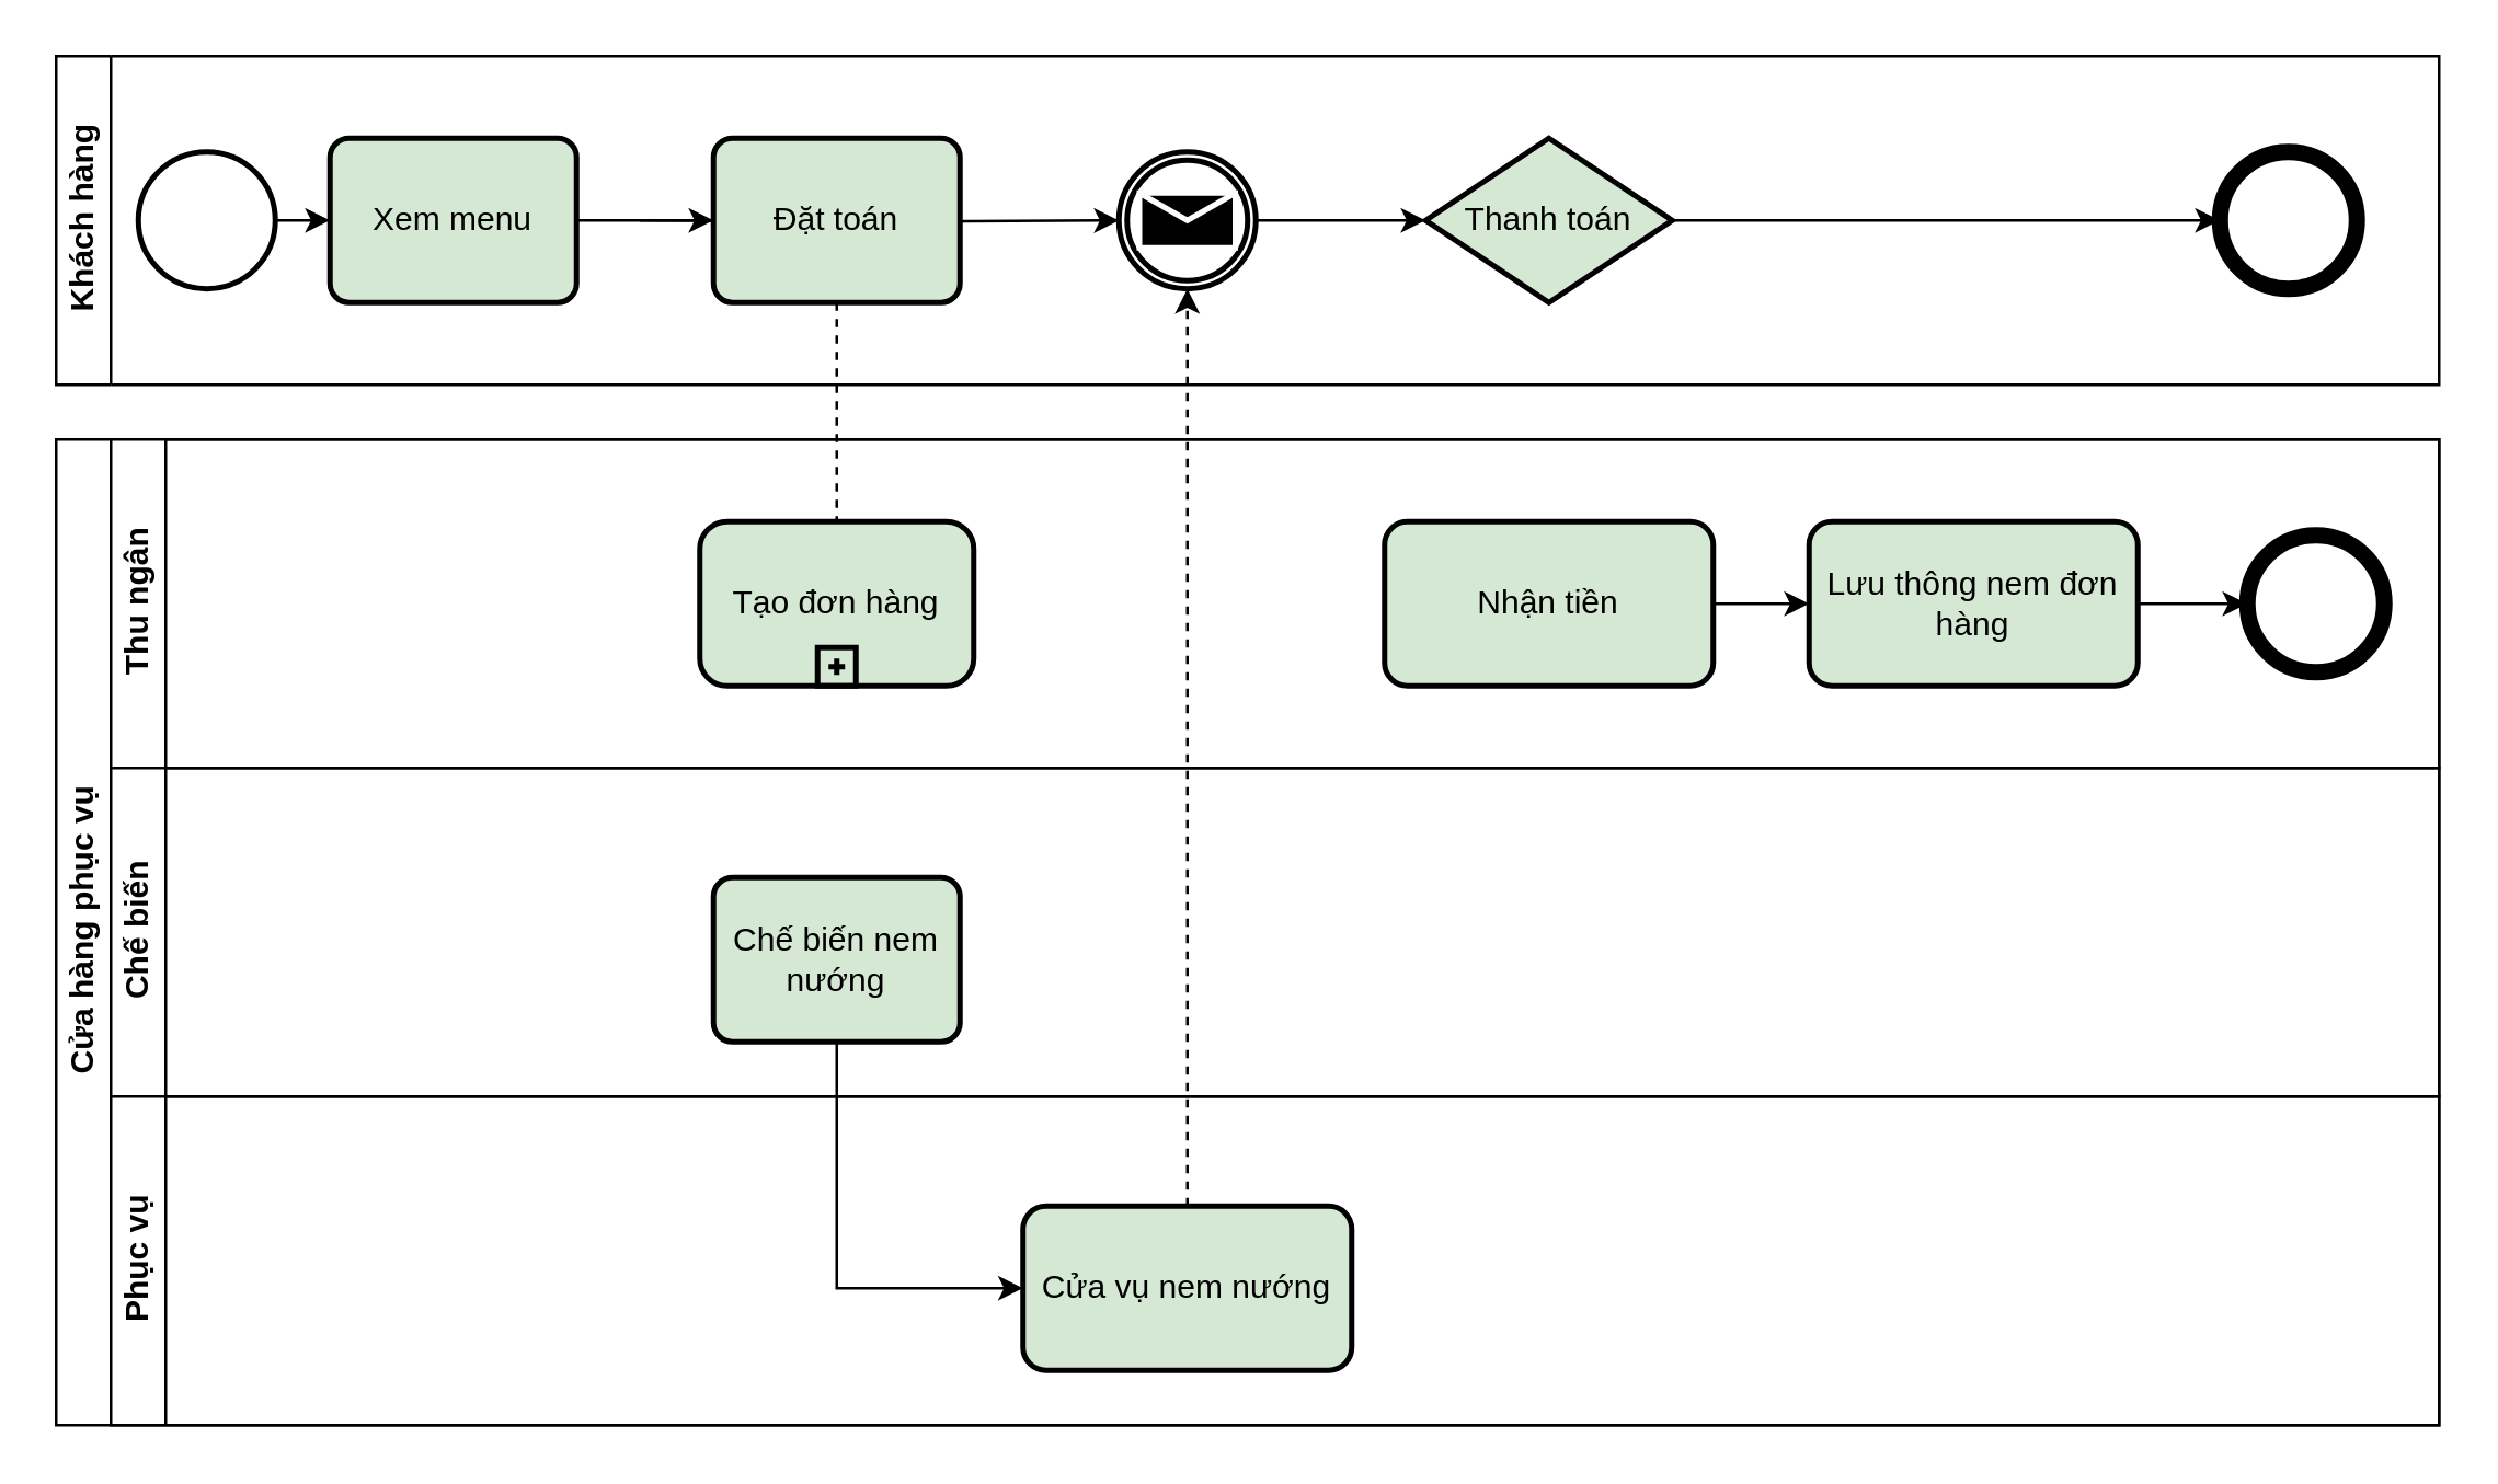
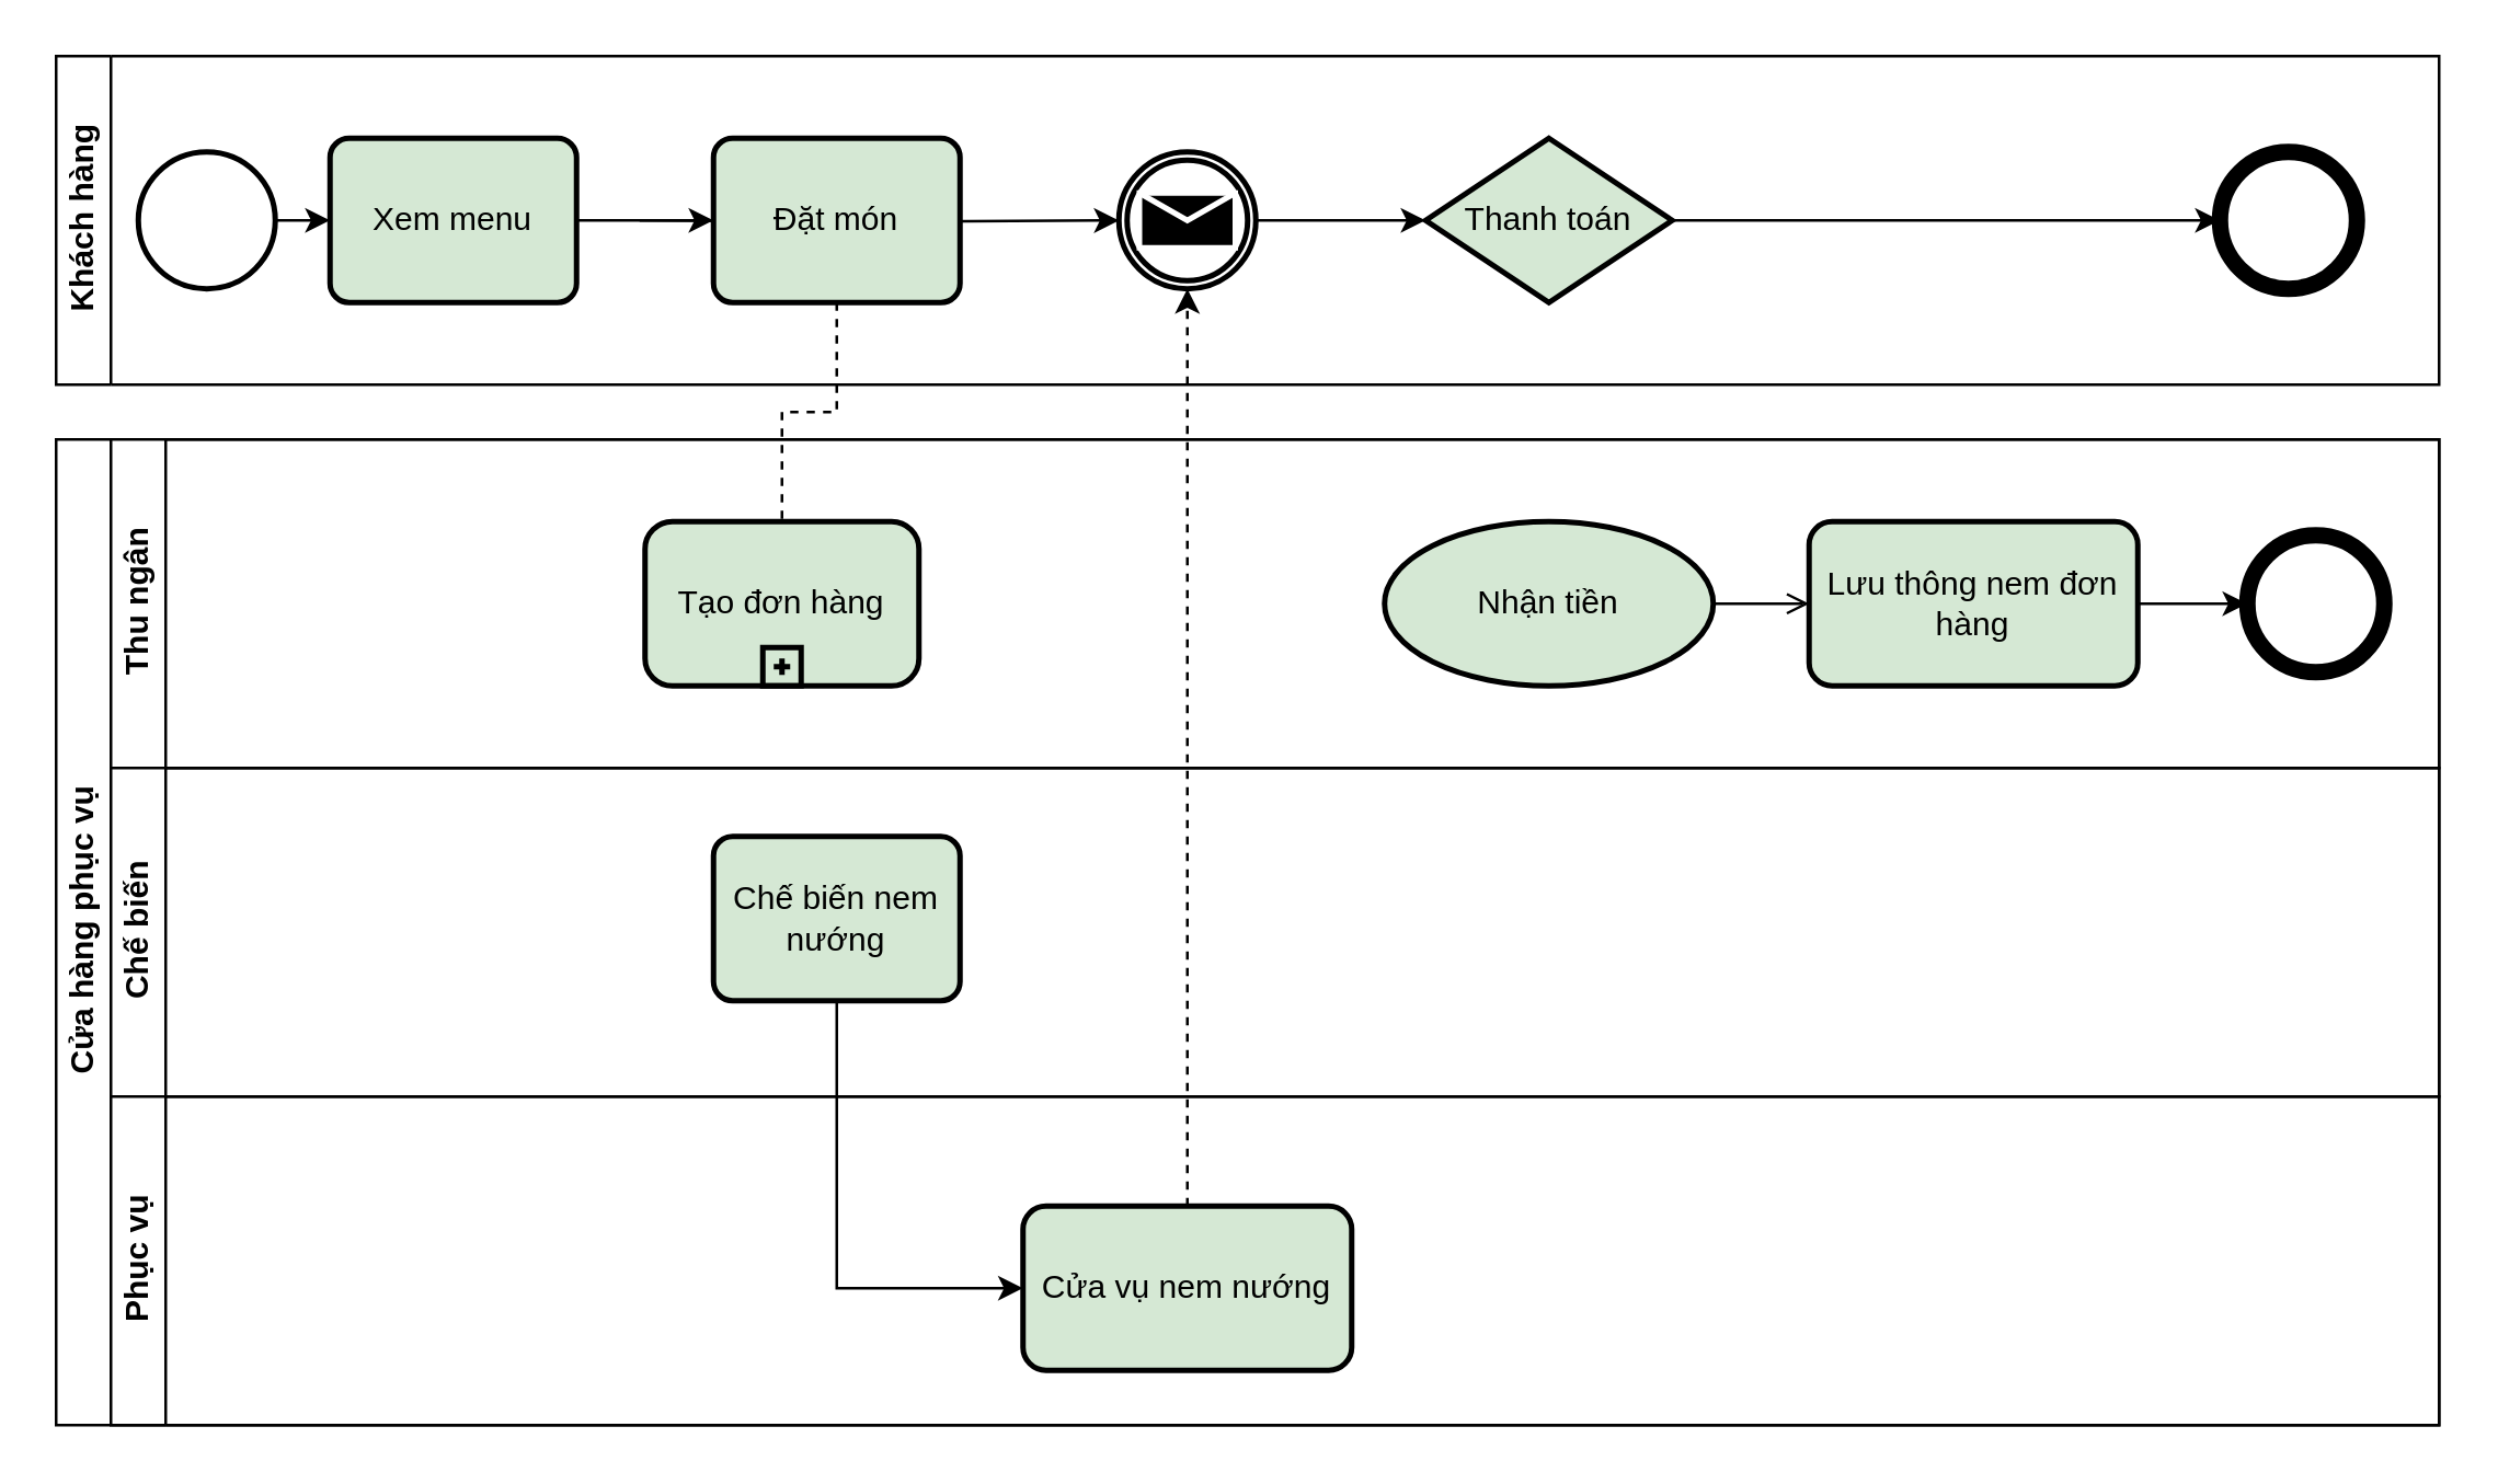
  <mxCell id="0" />
  <mxCell id="1" parent="0" />
  <mxCell id="2" value="Cửa hàng phục vụ" style="swimlane;html=1;childLayout=stackLayout;resizeParent=1;resizeParentMax=0;horizontal=0;startSize=20;horizontalStack=0;" parent="1" vertex="1"><mxGeometry x="20" y="160" width="870" height="360" as="geometry" /></mxCell>
  <mxCell id="3" value="Thu ngân" style="swimlane;html=1;startSize=20;horizontal=0;" parent="2" vertex="1"><mxGeometry x="20" width="850" height="120" as="geometry" /></mxCell>
- <mxCell id="4" value="Tạo đơn hàng" style="points=[[0.25,0,0],[0.5,0,0],[0.75,0,0],[1,0.25,0],[1,0.5,0],[1,0.75,0],[0.75,1,0],[0.5,1,0],[0.25,1,0],[0,0.75,0],[0,0.5,0],[0,0.25,0]];shape=mxgraph.bpmn.task;whiteSpace=wrap;rectStyle=rounded;size=10;taskMarker=abstract;isLoopSub=1;shadow=0;sketch=0;fillStyle=auto;strokeColor=#000000;strokeWidth=2;fillColor=#d5e8d4;gradientDirection=west;" parent="3" vertex="1"><mxGeometry x="215" y="30" width="100" height="60" as="geometry" /></mxCell>
+ <mxCell id="4" value="Tạo đơn hàng" style="points=[[0.25,0,0],[0.5,0,0],[0.75,0,0],[1,0.25,0],[1,0.5,0],[1,0.75,0],[0.75,1,0],[0.5,1,0],[0.25,1,0],[0,0.75,0],[0,0.5,0],[0,0.25,0]];shape=mxgraph.bpmn.task;whiteSpace=wrap;rectStyle=rounded;size=10;taskMarker=abstract;isLoopSub=1;shadow=0;sketch=0;fillStyle=auto;strokeColor=#000000;strokeWidth=2;fillColor=#d5e8d4;gradientDirection=west;" parent="3" vertex="1"><mxGeometry x="195" y="30" width="100" height="60" as="geometry" /></mxCell>
  <mxCell id="5" style="edgeStyle=orthogonalEdgeStyle;rounded=0;orthogonalLoop=1;jettySize=auto;html=1;exitX=1;exitY=0.5;exitDx=0;exitDy=0;entryX=0;entryY=0.5;entryDx=0;entryDy=0;entryPerimeter=0;" parent="3" source="6" target="7" edge="1"><mxGeometry relative="1" as="geometry" /></mxCell>
  <mxCell id="6" value="Lưu thông nem đơn hàng" style="whiteSpace=wrap;html=1;fillColor=#d5e8d4;strokeColor=#000000;rounded=1;arcSize=14;strokeWidth=2;" parent="3" vertex="1"><mxGeometry x="620" y="30" width="120" height="60" as="geometry" /></mxCell>
  <mxCell id="7" value="" style="points=[[0.145,0.145,0],[0.5,0,0],[0.855,0.145,0],[1,0.5,0],[0.855,0.855,0],[0.5,1,0],[0.145,0.855,0],[0,0.5,0]];shape=mxgraph.bpmn.event;html=1;verticalLabelPosition=bottom;labelBackgroundColor=#ffffff;verticalAlign=top;align=center;perimeter=ellipsePerimeter;outlineConnect=0;aspect=fixed;outline=end;symbol=terminate2;shadow=0;sketch=0;fillStyle=auto;strokeColor=#000000;strokeWidth=2;fillColor=#FFFFFF;gradientColor=none;gradientDirection=west;" parent="3" vertex="1"><mxGeometry x="780" y="35" width="50" height="50" as="geometry" /></mxCell>
  <mxCell id="8" value="Chế biến" style="swimlane;html=1;startSize=20;horizontal=0;" parent="2" vertex="1"><mxGeometry x="20" y="120" width="850" height="120" as="geometry" /></mxCell>
- <mxCell id="9" value="Chế biến nem nướng" style="rounded=1;whiteSpace=wrap;html=1;absoluteArcSize=1;arcSize=14;strokeWidth=2;fillColor=#d5e8d4;strokeColor=#000000;" parent="8" vertex="1"><mxGeometry x="220" y="40" width="90" height="60" as="geometry" /></mxCell>
+ <mxCell id="9" value="Chế biến nem nướng" style="rounded=1;whiteSpace=wrap;html=1;absoluteArcSize=1;arcSize=14;strokeWidth=2;fillColor=#d5e8d4;strokeColor=#000000;" parent="8" vertex="1"><mxGeometry x="220" y="25" width="90" height="60" as="geometry" /></mxCell>
  <mxCell id="10" value="Phục vụ" style="swimlane;html=1;startSize=20;horizontal=0;" parent="2" vertex="1"><mxGeometry x="20" y="240" width="850" height="120" as="geometry" /></mxCell>
  <mxCell id="11" value="Cửa vụ nem nướng" style="whiteSpace=wrap;html=1;fillColor=#d5e8d4;strokeColor=#000000;rounded=1;arcSize=14;strokeWidth=2;" parent="10" vertex="1"><mxGeometry x="333" y="40" width="120" height="60" as="geometry" /></mxCell>
  <mxCell id="12" value="" style="edgeStyle=orthogonalEdgeStyle;rounded=0;orthogonalLoop=1;jettySize=auto;html=1;" parent="2" source="9" target="11" edge="1"><mxGeometry relative="1" as="geometry"><Array as="points"><mxPoint x="285" y="310" /></Array></mxGeometry></mxCell>
  <mxCell id="13" value="Khách hàng&lt;br&gt;" style="swimlane;html=1;startSize=20;horizontal=0;" parent="1" vertex="1"><mxGeometry x="20" y="20" width="870" height="120" as="geometry" /></mxCell>
  <mxCell id="14" style="edgeStyle=orthogonalEdgeStyle;rounded=0;orthogonalLoop=1;jettySize=auto;html=1;exitX=1;exitY=0.5;exitDx=0;exitDy=0;entryX=0;entryY=0.5;entryDx=0;entryDy=0;" parent="13" source="15" target="17" edge="1"><mxGeometry relative="1" as="geometry" /></mxCell>
  <mxCell id="15" value="Xem menu" style="rounded=1;whiteSpace=wrap;html=1;absoluteArcSize=1;arcSize=14;strokeWidth=2;fillColor=#d5e8d4;strokeColor=#000000;" parent="13" vertex="1"><mxGeometry x="100" y="30" width="90" height="60" as="geometry" /></mxCell>
  <mxCell id="16" style="edgeStyle=orthogonalEdgeStyle;rounded=0;orthogonalLoop=1;jettySize=auto;html=1;" parent="13" target="21" edge="1"><mxGeometry relative="1" as="geometry"><mxPoint x="213" y="60" as="sourcePoint" /></mxGeometry></mxCell>
- <mxCell id="17" value="Đặt toán" style="rounded=1;whiteSpace=wrap;html=1;absoluteArcSize=1;arcSize=14;strokeWidth=2;fillColor=#d5e8d4;strokeColor=#000000;" parent="13" vertex="1"><mxGeometry x="240" y="30" width="90" height="60" as="geometry" /></mxCell>
+ <mxCell id="17" value="Đặt món" style="rounded=1;whiteSpace=wrap;html=1;absoluteArcSize=1;arcSize=14;strokeWidth=2;fillColor=#d5e8d4;strokeColor=#000000;" parent="13" vertex="1"><mxGeometry x="240" y="30" width="90" height="60" as="geometry" /></mxCell>
  <mxCell id="18" style="edgeStyle=orthogonalEdgeStyle;rounded=0;orthogonalLoop=1;jettySize=auto;html=1;entryX=0;entryY=0.5;entryDx=0;entryDy=0;entryPerimeter=0;" parent="13" source="19" target="24" edge="1"><mxGeometry relative="1" as="geometry" /></mxCell>
  <mxCell id="19" value="Thanh toán" style="rhombus;whiteSpace=wrap;html=1;absoluteArcSize=1;arcSize=14;strokeWidth=2;fillColor=#d5e8d4;strokeColor=#000000;" parent="13" vertex="1"><mxGeometry x="500" y="30" width="90" height="60" as="geometry" /></mxCell>
  <mxCell id="20" style="edgeStyle=orthogonalEdgeStyle;rounded=0;orthogonalLoop=1;jettySize=auto;html=1;" parent="13" source="21" target="19" edge="1"><mxGeometry relative="1" as="geometry" /></mxCell>
  <mxCell id="21" value="" style="points=[[0.145,0.145,0],[0.5,0,0],[0.855,0.145,0],[1,0.5,0],[0.855,0.855,0],[0.5,1,0],[0.145,0.855,0],[0,0.5,0]];shape=mxgraph.bpmn.event;html=1;verticalLabelPosition=bottom;labelBackgroundColor=#ffffff;verticalAlign=top;align=center;perimeter=ellipsePerimeter;outlineConnect=0;aspect=fixed;outline=throwing;symbol=message;shadow=0;sketch=0;fillStyle=auto;strokeColor=#000000;strokeWidth=2;fillColor=#FFFFFF;gradientColor=none;gradientDirection=west;" parent="13" vertex="1"><mxGeometry x="388" y="35" width="50" height="50" as="geometry" /></mxCell>
  <mxCell id="22" style="edgeStyle=orthogonalEdgeStyle;rounded=0;orthogonalLoop=1;jettySize=auto;html=1;exitX=1;exitY=0.5;exitDx=0;exitDy=0;exitPerimeter=0;entryX=0;entryY=0.5;entryDx=0;entryDy=0;" parent="13" source="23" target="15" edge="1"><mxGeometry relative="1" as="geometry" /></mxCell>
  <mxCell id="23" value="" style="points=[[0.145,0.145,0],[0.5,0,0],[0.855,0.145,0],[1,0.5,0],[0.855,0.855,0],[0.5,1,0],[0.145,0.855,0],[0,0.5,0]];shape=mxgraph.bpmn.event;html=1;verticalLabelPosition=bottom;labelBackgroundColor=#ffffff;verticalAlign=top;align=center;perimeter=ellipsePerimeter;outlineConnect=0;aspect=fixed;outline=standard;symbol=general;shadow=0;sketch=0;fillStyle=auto;strokeColor=#000000;strokeWidth=2;fillColor=#FFFFFF;gradientColor=none;gradientDirection=west;" parent="13" vertex="1"><mxGeometry x="30" y="35" width="50" height="50" as="geometry" /></mxCell>
  <mxCell id="24" value="" style="points=[[0.145,0.145,0],[0.5,0,0],[0.855,0.145,0],[1,0.5,0],[0.855,0.855,0],[0.5,1,0],[0.145,0.855,0],[0,0.5,0]];shape=mxgraph.bpmn.event;html=1;verticalLabelPosition=bottom;labelBackgroundColor=#ffffff;verticalAlign=top;align=center;perimeter=ellipsePerimeter;outlineConnect=0;aspect=fixed;outline=end;symbol=terminate2;shadow=0;sketch=0;fillStyle=auto;strokeColor=#000000;strokeWidth=2;fillColor=#FFFFFF;gradientColor=none;gradientDirection=west;" parent="13" vertex="1"><mxGeometry x="790" y="35" width="50" height="50" as="geometry" /></mxCell>
  <mxCell id="25" style="edgeStyle=orthogonalEdgeStyle;rounded=0;orthogonalLoop=1;jettySize=auto;html=1;dashed=1;endArrow=none;" parent="1" source="17" target="4" edge="1"><mxGeometry relative="1" as="geometry" /></mxCell>
  <mxCell id="26" style="edgeStyle=orthogonalEdgeStyle;rounded=0;orthogonalLoop=1;jettySize=auto;html=1;dashed=1;" parent="1" source="11" target="21" edge="1"><mxGeometry relative="1" as="geometry" /></mxCell>
- <mxCell id="27" value="" style="edgeStyle=orthogonalEdgeStyle;rounded=0;orthogonalLoop=1;jettySize=auto;html=1;" parent="1" source="28" target="6" edge="1"><mxGeometry relative="1" as="geometry" /></mxCell>
- <mxCell id="28" value="Nhận tiền" style="whiteSpace=wrap;html=1;fillColor=#d5e8d4;strokeColor=#000000;rounded=1;arcSize=14;strokeWidth=2;" parent="1" vertex="1"><mxGeometry x="505" y="190" width="120" height="60" as="geometry" /></mxCell>
+ <mxCell id="27" value="" style="edgeStyle=orthogonalEdgeStyle;rounded=0;orthogonalLoop=1;jettySize=auto;html=1;endArrow=open;" parent="1" source="28" target="6" edge="1"><mxGeometry relative="1" as="geometry" /></mxCell>
+ <mxCell id="28" value="Nhận tiền" style="ellipse;whiteSpace=wrap;html=1;fillColor=#d5e8d4;strokeColor=#000000;arcSize=14;strokeWidth=2;" parent="1" vertex="1"><mxGeometry x="505" y="190" width="120" height="60" as="geometry" /></mxCell>
